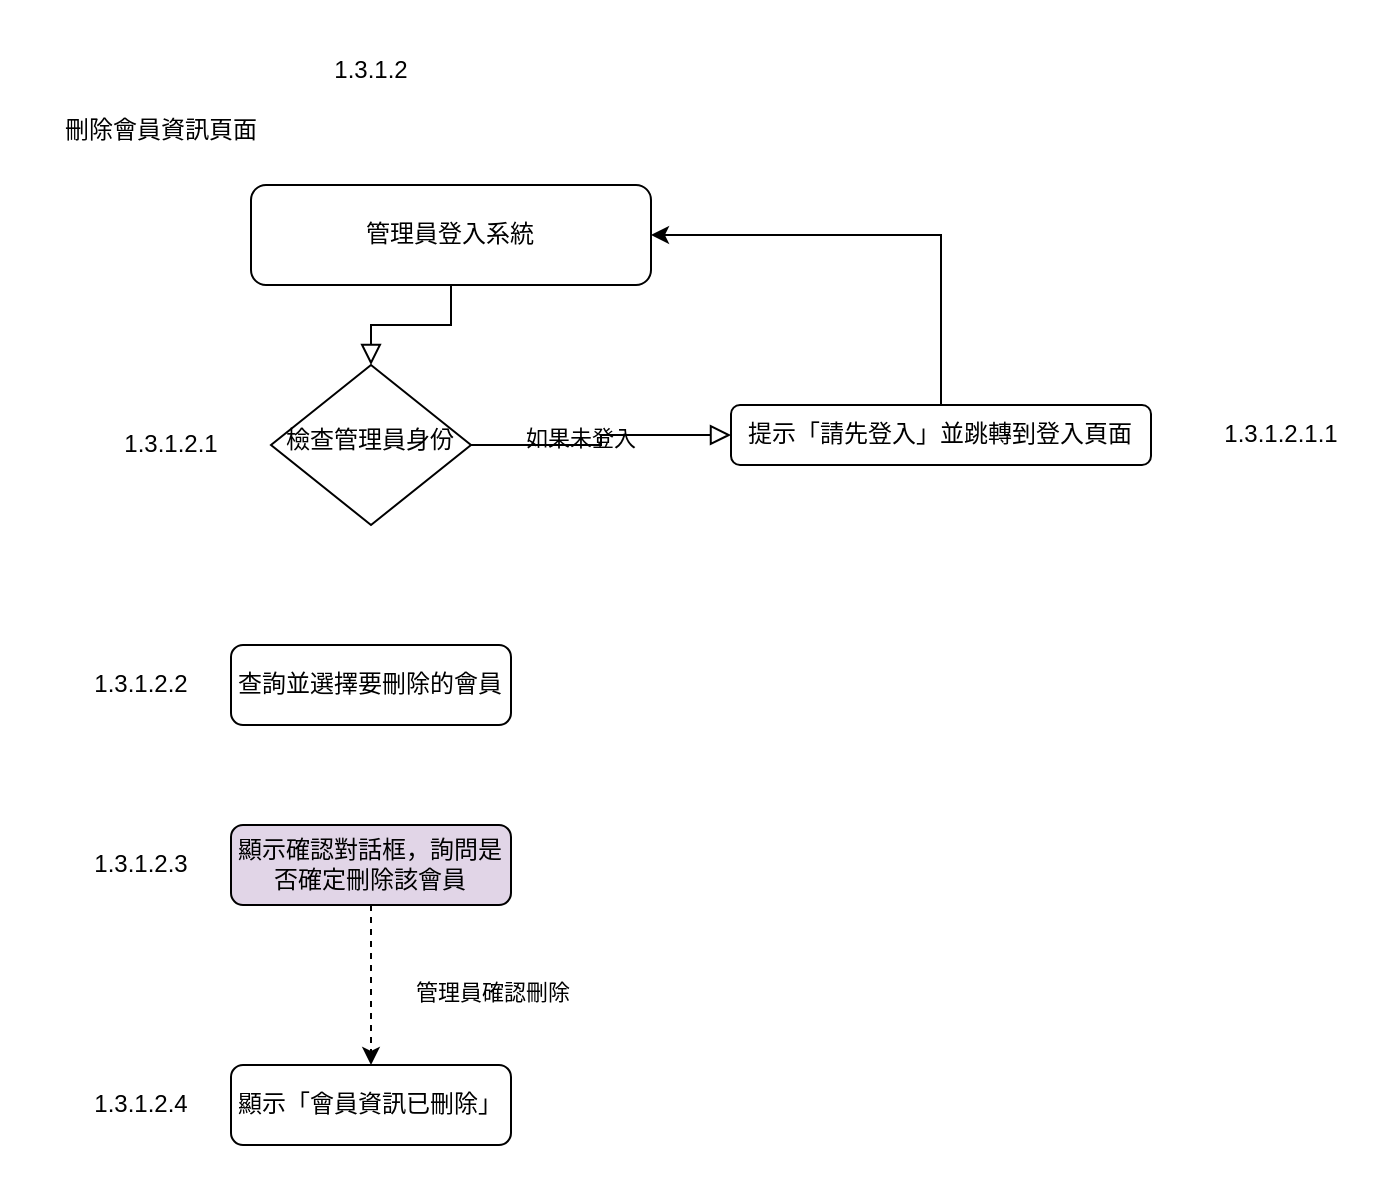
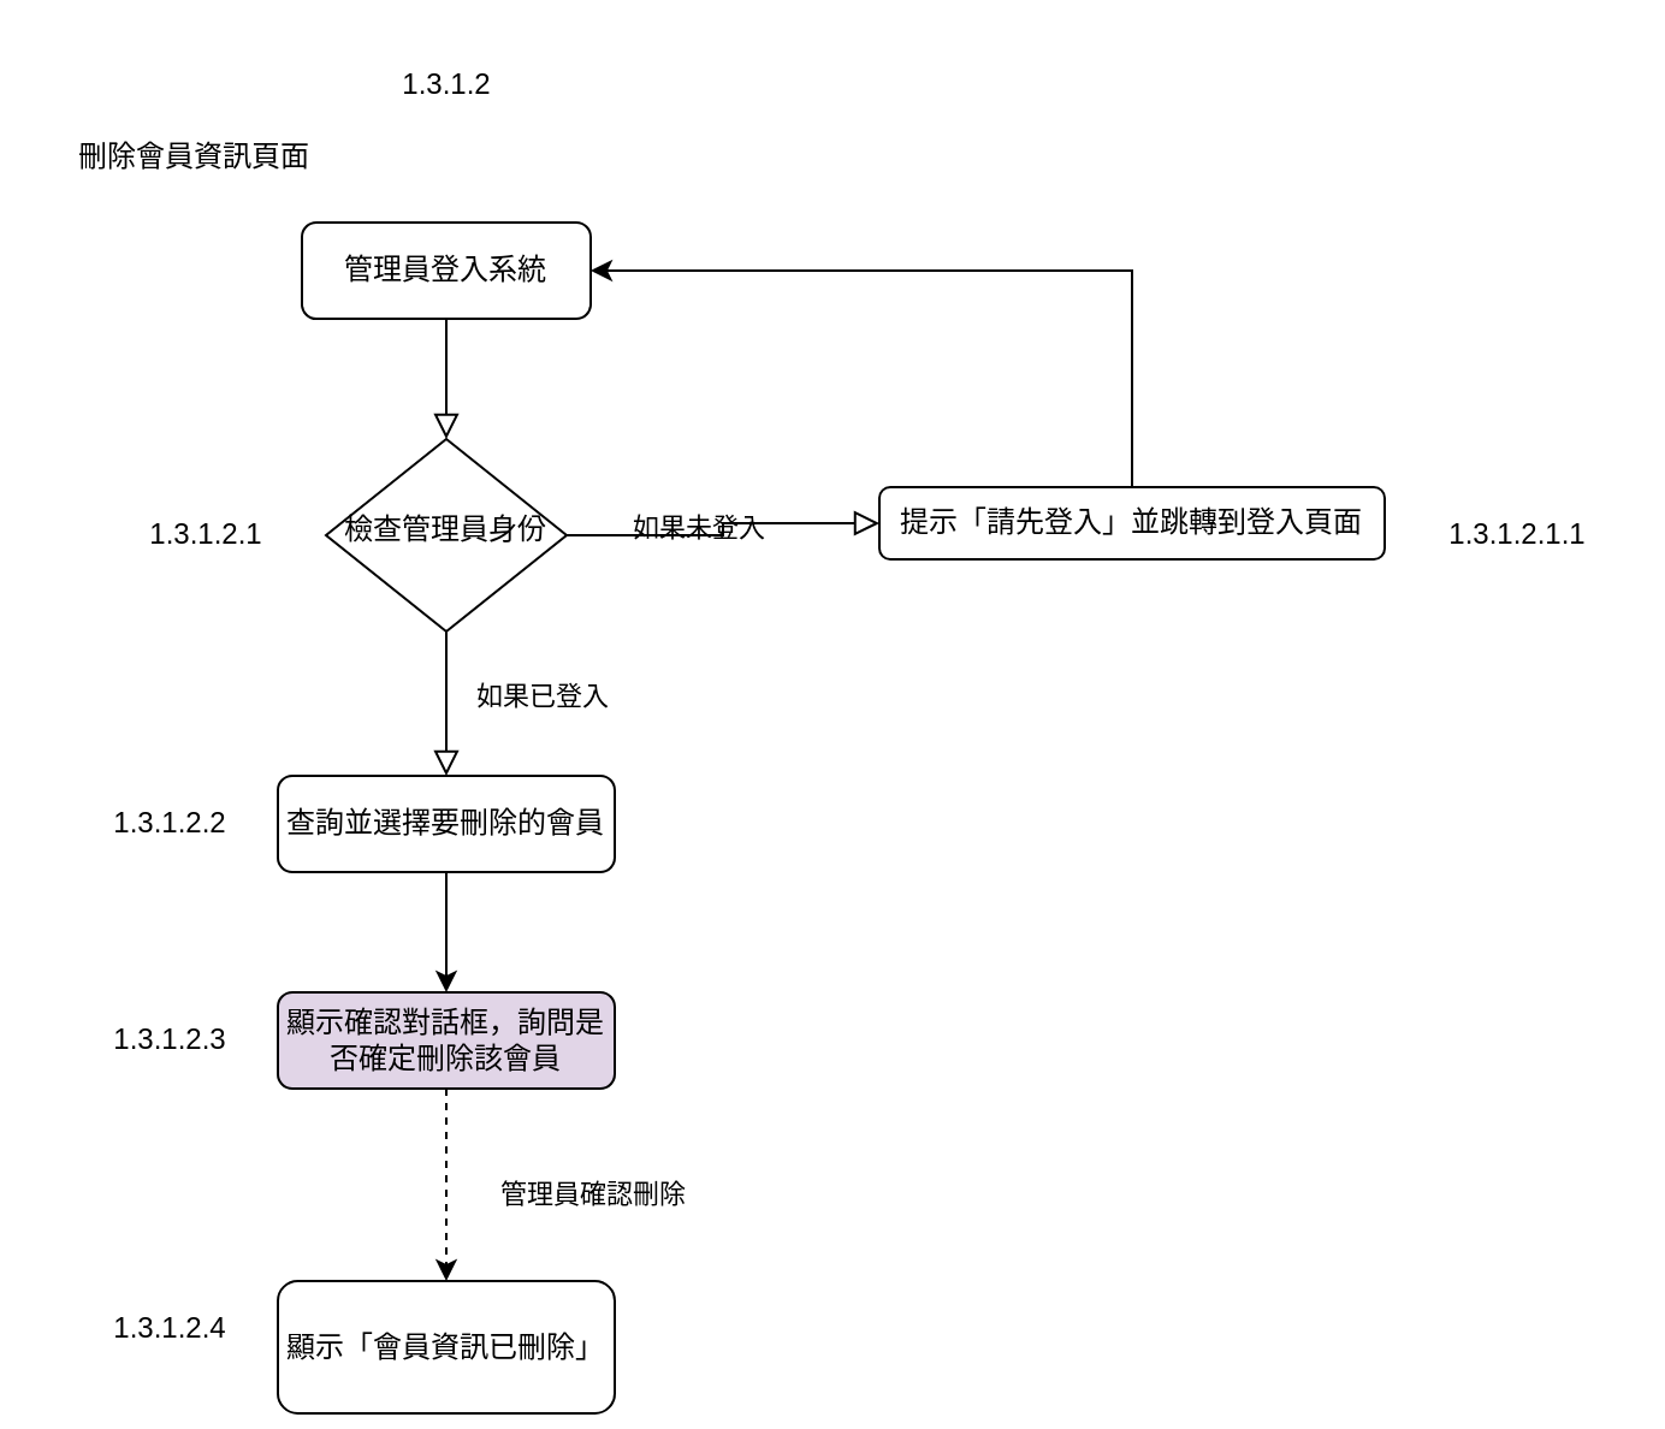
  <mxCell id="0" />
  <mxCell id="1" parent="0" />
  <mxCell id="2" value="&lt;div&gt;刪除會員資訊頁面&lt;/div&gt;" style="text;html=1;align=center;verticalAlign=middle;resizable=0;points=[];autosize=1;strokeColor=none;fillColor=none;" parent="1" vertex="1"><mxGeometry x="20" y="50" width="120" height="30" as="geometry" /></mxCell>
  <mxCell id="3" value="" style="rounded=0;html=1;jettySize=auto;orthogonalLoop=1;fontSize=11;endArrow=block;endFill=0;endSize=8;strokeWidth=1;shadow=0;labelBackgroundColor=none;edgeStyle=orthogonalEdgeStyle;" parent="1" source="4" target="7" edge="1"><mxGeometry relative="1" as="geometry" /></mxCell>
- <mxCell id="4" value="&lt;div&gt;管理員登入系統&lt;/div&gt;" style="rounded=1;whiteSpace=wrap;html=1;fontSize=12;glass=0;strokeWidth=1;shadow=0;" parent="1" vertex="1"><mxGeometry x="125" y="92" width="200" height="50" as="geometry" /></mxCell>
+ <mxCell id="4" value="&lt;div&gt;管理員登入系統&lt;/div&gt;" style="rounded=1;whiteSpace=wrap;html=1;fontSize=12;glass=0;strokeWidth=1;shadow=0;" parent="1" vertex="1"><mxGeometry x="125" y="92" width="120" height="40" as="geometry" /></mxCell>
+ <mxCell id="5" value="&lt;div&gt;如果已登入&lt;/div&gt;" style="rounded=0;html=1;jettySize=auto;orthogonalLoop=1;fontSize=11;endArrow=block;endFill=0;endSize=8;strokeWidth=1;shadow=0;labelBackgroundColor=none;edgeStyle=orthogonalEdgeStyle;entryX=0.5;entryY=0;entryDx=0;entryDy=0;" parent="1" source="7" target="11" edge="1"><mxGeometry x="-0.111" y="40" relative="1" as="geometry"><mxPoint as="offset" /><mxPoint x="185" y="322" as="targetPoint" /></mxGeometry></mxCell>
  <mxCell id="6" value="&lt;div&gt;如果未登入&lt;/div&gt;" style="edgeStyle=orthogonalEdgeStyle;rounded=0;html=1;jettySize=auto;orthogonalLoop=1;fontSize=11;endArrow=block;endFill=0;endSize=8;strokeWidth=1;shadow=0;labelBackgroundColor=none;" parent="1" source="7" target="9" edge="1"><mxGeometry y="10" relative="1" as="geometry"><mxPoint as="offset" /></mxGeometry></mxCell>
  <mxCell id="7" value="&lt;div&gt;檢查管理員身份&lt;/div&gt;" style="rhombus;whiteSpace=wrap;html=1;shadow=0;fontFamily=Helvetica;fontSize=12;align=center;strokeWidth=1;spacing=6;spacingTop=-4;" parent="1" vertex="1"><mxGeometry x="135" y="182" width="100" height="80" as="geometry" /></mxCell>
  <mxCell id="8" style="edgeStyle=orthogonalEdgeStyle;rounded=0;orthogonalLoop=1;jettySize=auto;html=1;exitX=0.5;exitY=0;exitDx=0;exitDy=0;entryX=1;entryY=0.5;entryDx=0;entryDy=0;" parent="1" source="9" target="4" edge="1"><mxGeometry relative="1" as="geometry" /></mxCell>
  <mxCell id="9" value="&lt;div&gt;提示「請先登入」並跳轉到登入頁面&lt;/div&gt;" style="rounded=1;whiteSpace=wrap;html=1;fontSize=12;glass=0;strokeWidth=1;shadow=0;" parent="1" vertex="1"><mxGeometry x="365" y="202" width="210" height="30" as="geometry" /></mxCell>
+ <mxCell id="10" value="" style="edgeStyle=orthogonalEdgeStyle;rounded=0;orthogonalLoop=1;jettySize=auto;html=1;" parent="1" source="11" target="14" edge="1"><mxGeometry relative="1" as="geometry" /></mxCell>
  <mxCell id="11" value="&lt;div&gt;查詢並選擇要刪除的會員&lt;/div&gt;" style="rounded=1;whiteSpace=wrap;html=1;" parent="1" vertex="1"><mxGeometry x="115" y="322" width="140" height="40" as="geometry" /></mxCell>
  <mxCell id="12" value="" style="edgeStyle=orthogonalEdgeStyle;rounded=0;orthogonalLoop=1;jettySize=auto;html=1;dashed=1;" parent="1" source="14" target="15" edge="1"><mxGeometry relative="1" as="geometry" /></mxCell>
  <mxCell id="13" value="&lt;div&gt;管理員確認刪除&lt;/div&gt;" style="edgeLabel;html=1;align=center;verticalAlign=middle;resizable=0;points=[];" parent="12" vertex="1" connectable="0"><mxGeometry x="-0.343" relative="1" as="geometry"><mxPoint x="60" y="17" as="offset" /></mxGeometry></mxCell>
  <mxCell id="14" value="&lt;div&gt;顯示確認對話框，詢問是否確定刪除該會員&lt;/div&gt;" style="rounded=1;whiteSpace=wrap;html=1;fillColor=#e1d5e7;" parent="1" vertex="1"><mxGeometry x="115" y="412" width="140" height="40" as="geometry" /></mxCell>
- <mxCell id="15" value="&lt;div&gt;顯示「會員資訊已刪除」&lt;/div&gt;" style="rounded=1;whiteSpace=wrap;html=1;" parent="1" vertex="1"><mxGeometry x="115" y="532" width="140" height="40" as="geometry" /></mxCell>
+ <mxCell id="15" value="&lt;div&gt;顯示「會員資訊已刪除」&lt;/div&gt;" style="rounded=1;whiteSpace=wrap;html=1;" parent="1" vertex="1"><mxGeometry x="115" y="532" width="140" height="55" as="geometry" /></mxCell>
  <mxCell id="16" value="1.3.1.2" style="text;html=1;align=center;verticalAlign=middle;resizable=0;points=[];autosize=1;strokeColor=none;fillColor=none;" parent="1" vertex="1"><mxGeometry x="155" y="20" width="60" height="30" as="geometry" /></mxCell>
  <mxCell id="17" value="1.3.1.2.1" style="text;html=1;align=center;verticalAlign=middle;resizable=0;points=[];autosize=1;strokeColor=none;fillColor=none;" parent="1" vertex="1"><mxGeometry x="50" y="207" width="70" height="30" as="geometry" /></mxCell>
  <mxCell id="18" value="1.3.1.2.2" style="text;html=1;align=center;verticalAlign=middle;resizable=0;points=[];autosize=1;strokeColor=none;fillColor=none;" parent="1" vertex="1"><mxGeometry x="35" y="327" width="70" height="30" as="geometry" /></mxCell>
  <mxCell id="19" value="1.3.1.2.3" style="text;html=1;align=center;verticalAlign=middle;resizable=0;points=[];autosize=1;strokeColor=none;fillColor=none;" parent="1" vertex="1"><mxGeometry x="35" y="417" width="70" height="30" as="geometry" /></mxCell>
  <mxCell id="20" value="1.3.1.2.4" style="text;html=1;align=center;verticalAlign=middle;resizable=0;points=[];autosize=1;strokeColor=none;fillColor=none;" parent="1" vertex="1"><mxGeometry x="35" y="537" width="70" height="30" as="geometry" /></mxCell>
- <mxCell id="21" value="1.3.1.2.1.1" style="text;html=1;align=center;verticalAlign=middle;resizable=0;points=[];autosize=1;strokeColor=none;fillColor=none;" parent="1" vertex="1"><mxGeometry x="600" y="202" width="80" height="30" as="geometry" /></mxCell>
+ <mxCell id="21" value="1.3.1.2.1.1" style="text;html=1;align=center;verticalAlign=middle;resizable=0;points=[];autosize=1;strokeColor=none;fillColor=none;" parent="1" vertex="1"><mxGeometry x="590" y="207" width="80" height="30" as="geometry" /></mxCell>
